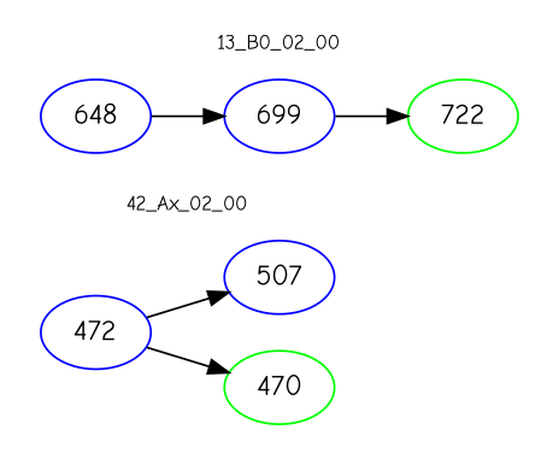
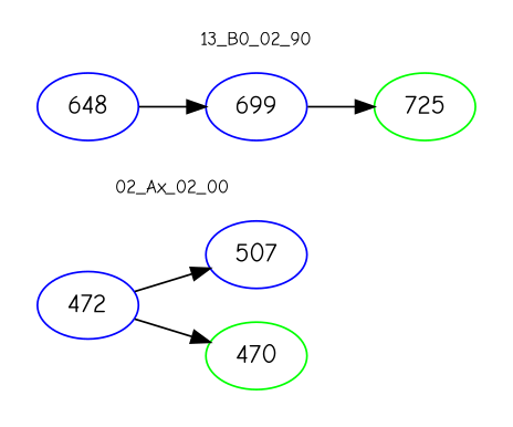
  digraph {
    fontname="Comic Neue"
    rankdir=LR
    node [color=blue fontname="Comic Neue"]
    edge [color=black fontname="Comic Neue"]
    n1 [label=472]
    n2 [color=green label=470]
    n3 [label=507]
    n4 [label=699]
    n5 [label=648]
-   n6 [color=green label=722]
+   n6 [color=green label=725]
    subgraph cluster_1 {
      color=white
      fontsize=10
-     label="42_Ax_02_00"
+     label="02_Ax_02_00"
      n1
      n2
      n3
    }
    subgraph cluster_2 {
      color=white
      fontsize=10
-     label="13_B0_02_00"
+     label="13_B0_02_90"
      n4
      n5
      n6
    }
    n1 -> n2
    n1 -> n3
    n4 -> n6
    n5 -> n4
  }
